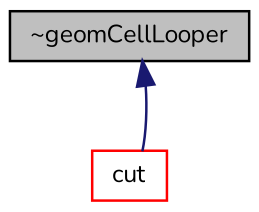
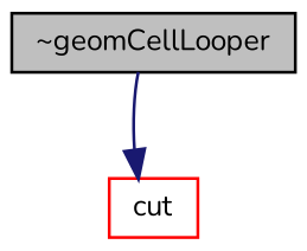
  digraph {
    rankdir=TB
    fontname=Nunito
    node [fontname=Nunito fontsize=10 shape=record]
    n1 [color=black fillcolor=grey75 fontcolor=black height=0.2 label="~geomCellLooper" style=filled width=0.4]
    n2 [color=red height=0.2 label=cut width=0.4]
-   n2 -> n1 [color=midnightblue fontname=Nunito fontsize=10 labelfontname=FreeSans labelfontsize=10 style=solid]
+   n1 -> n2 [color=midnightblue fontname=Nunito fontsize=10 labelfontname=FreeSans labelfontsize=10 style=solid]
  }
